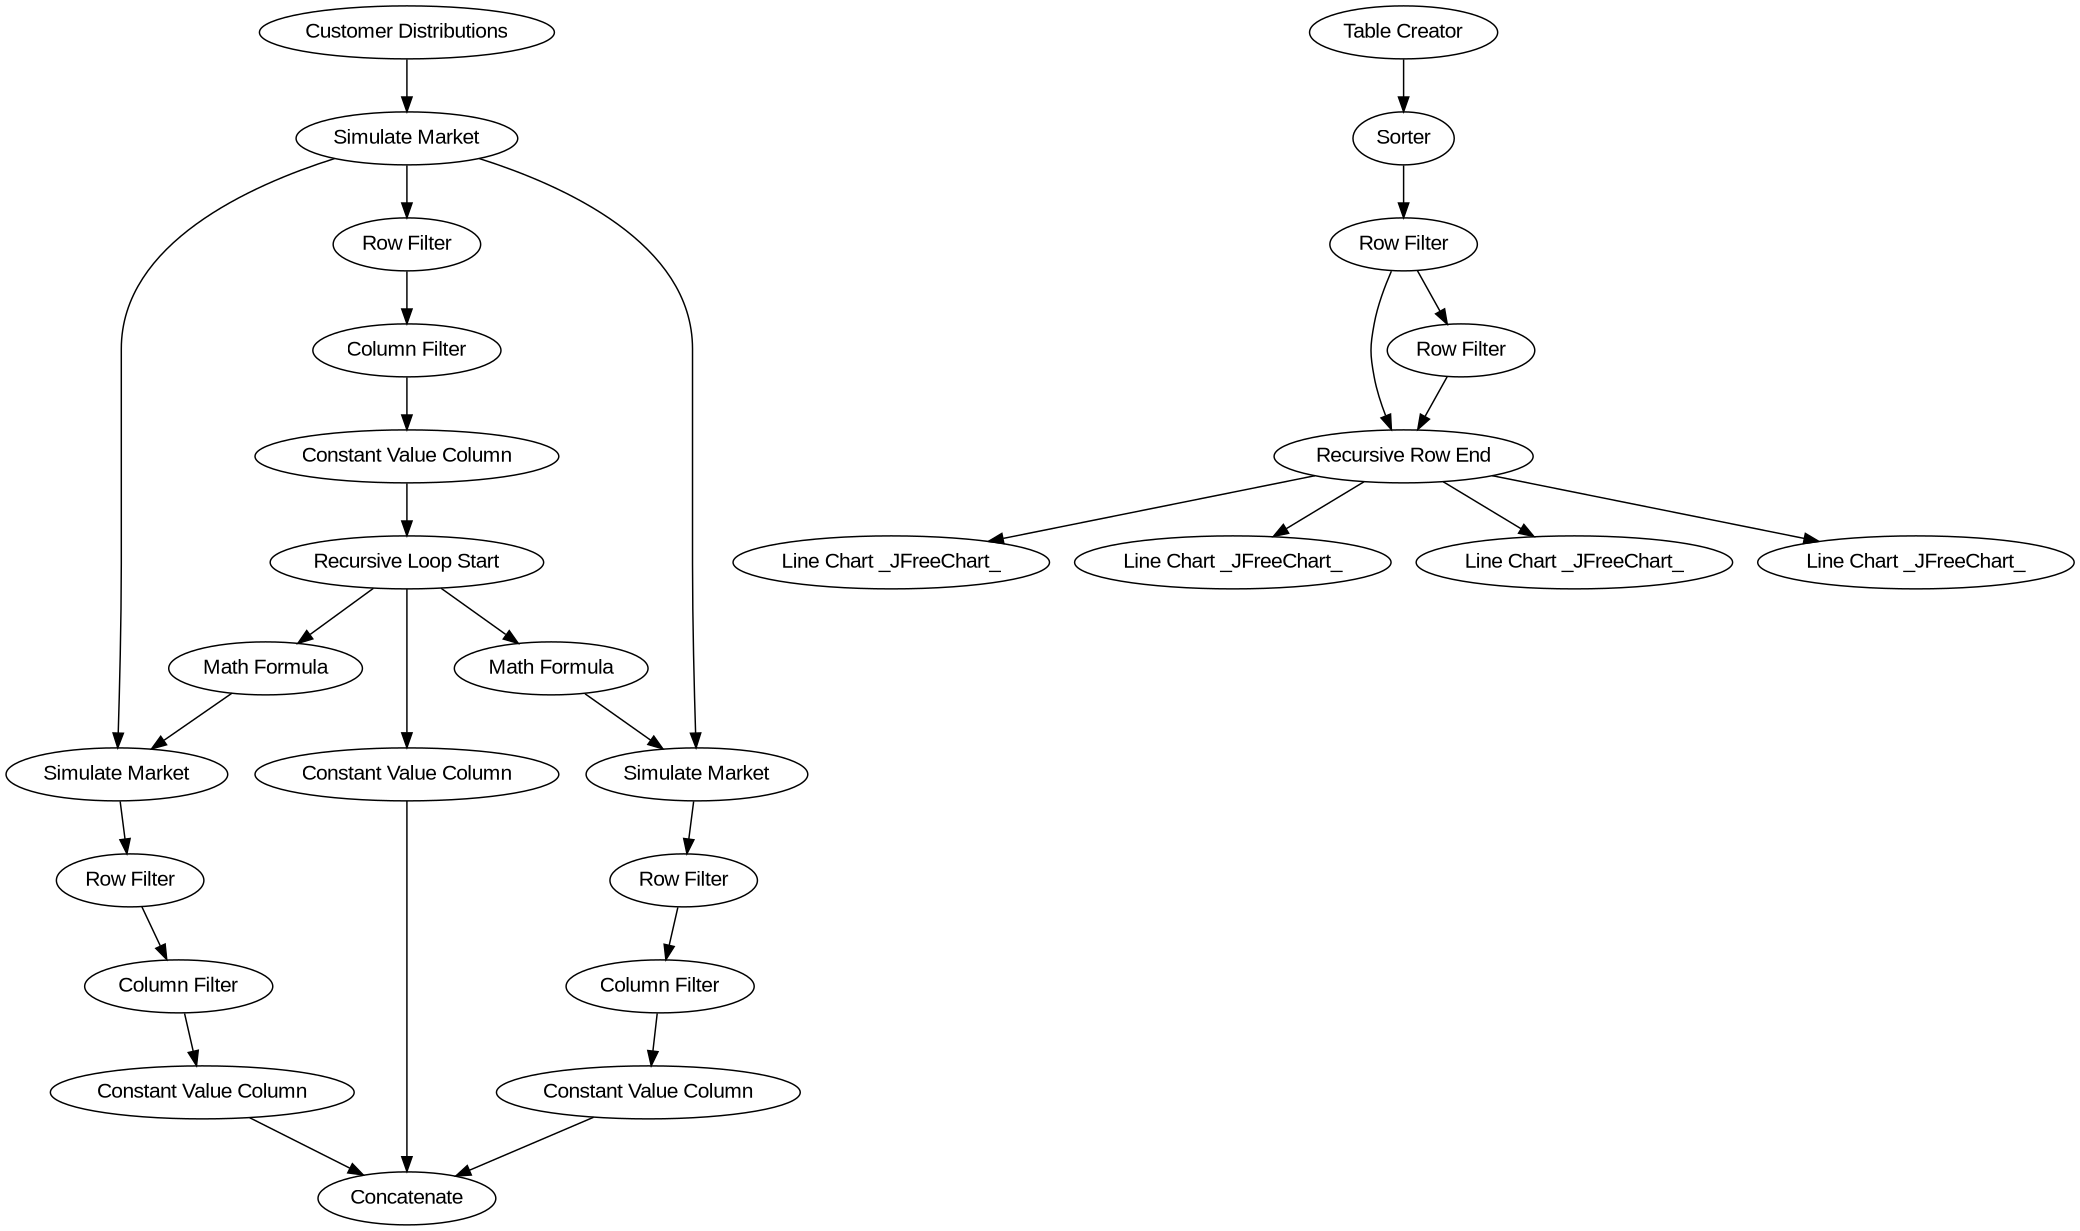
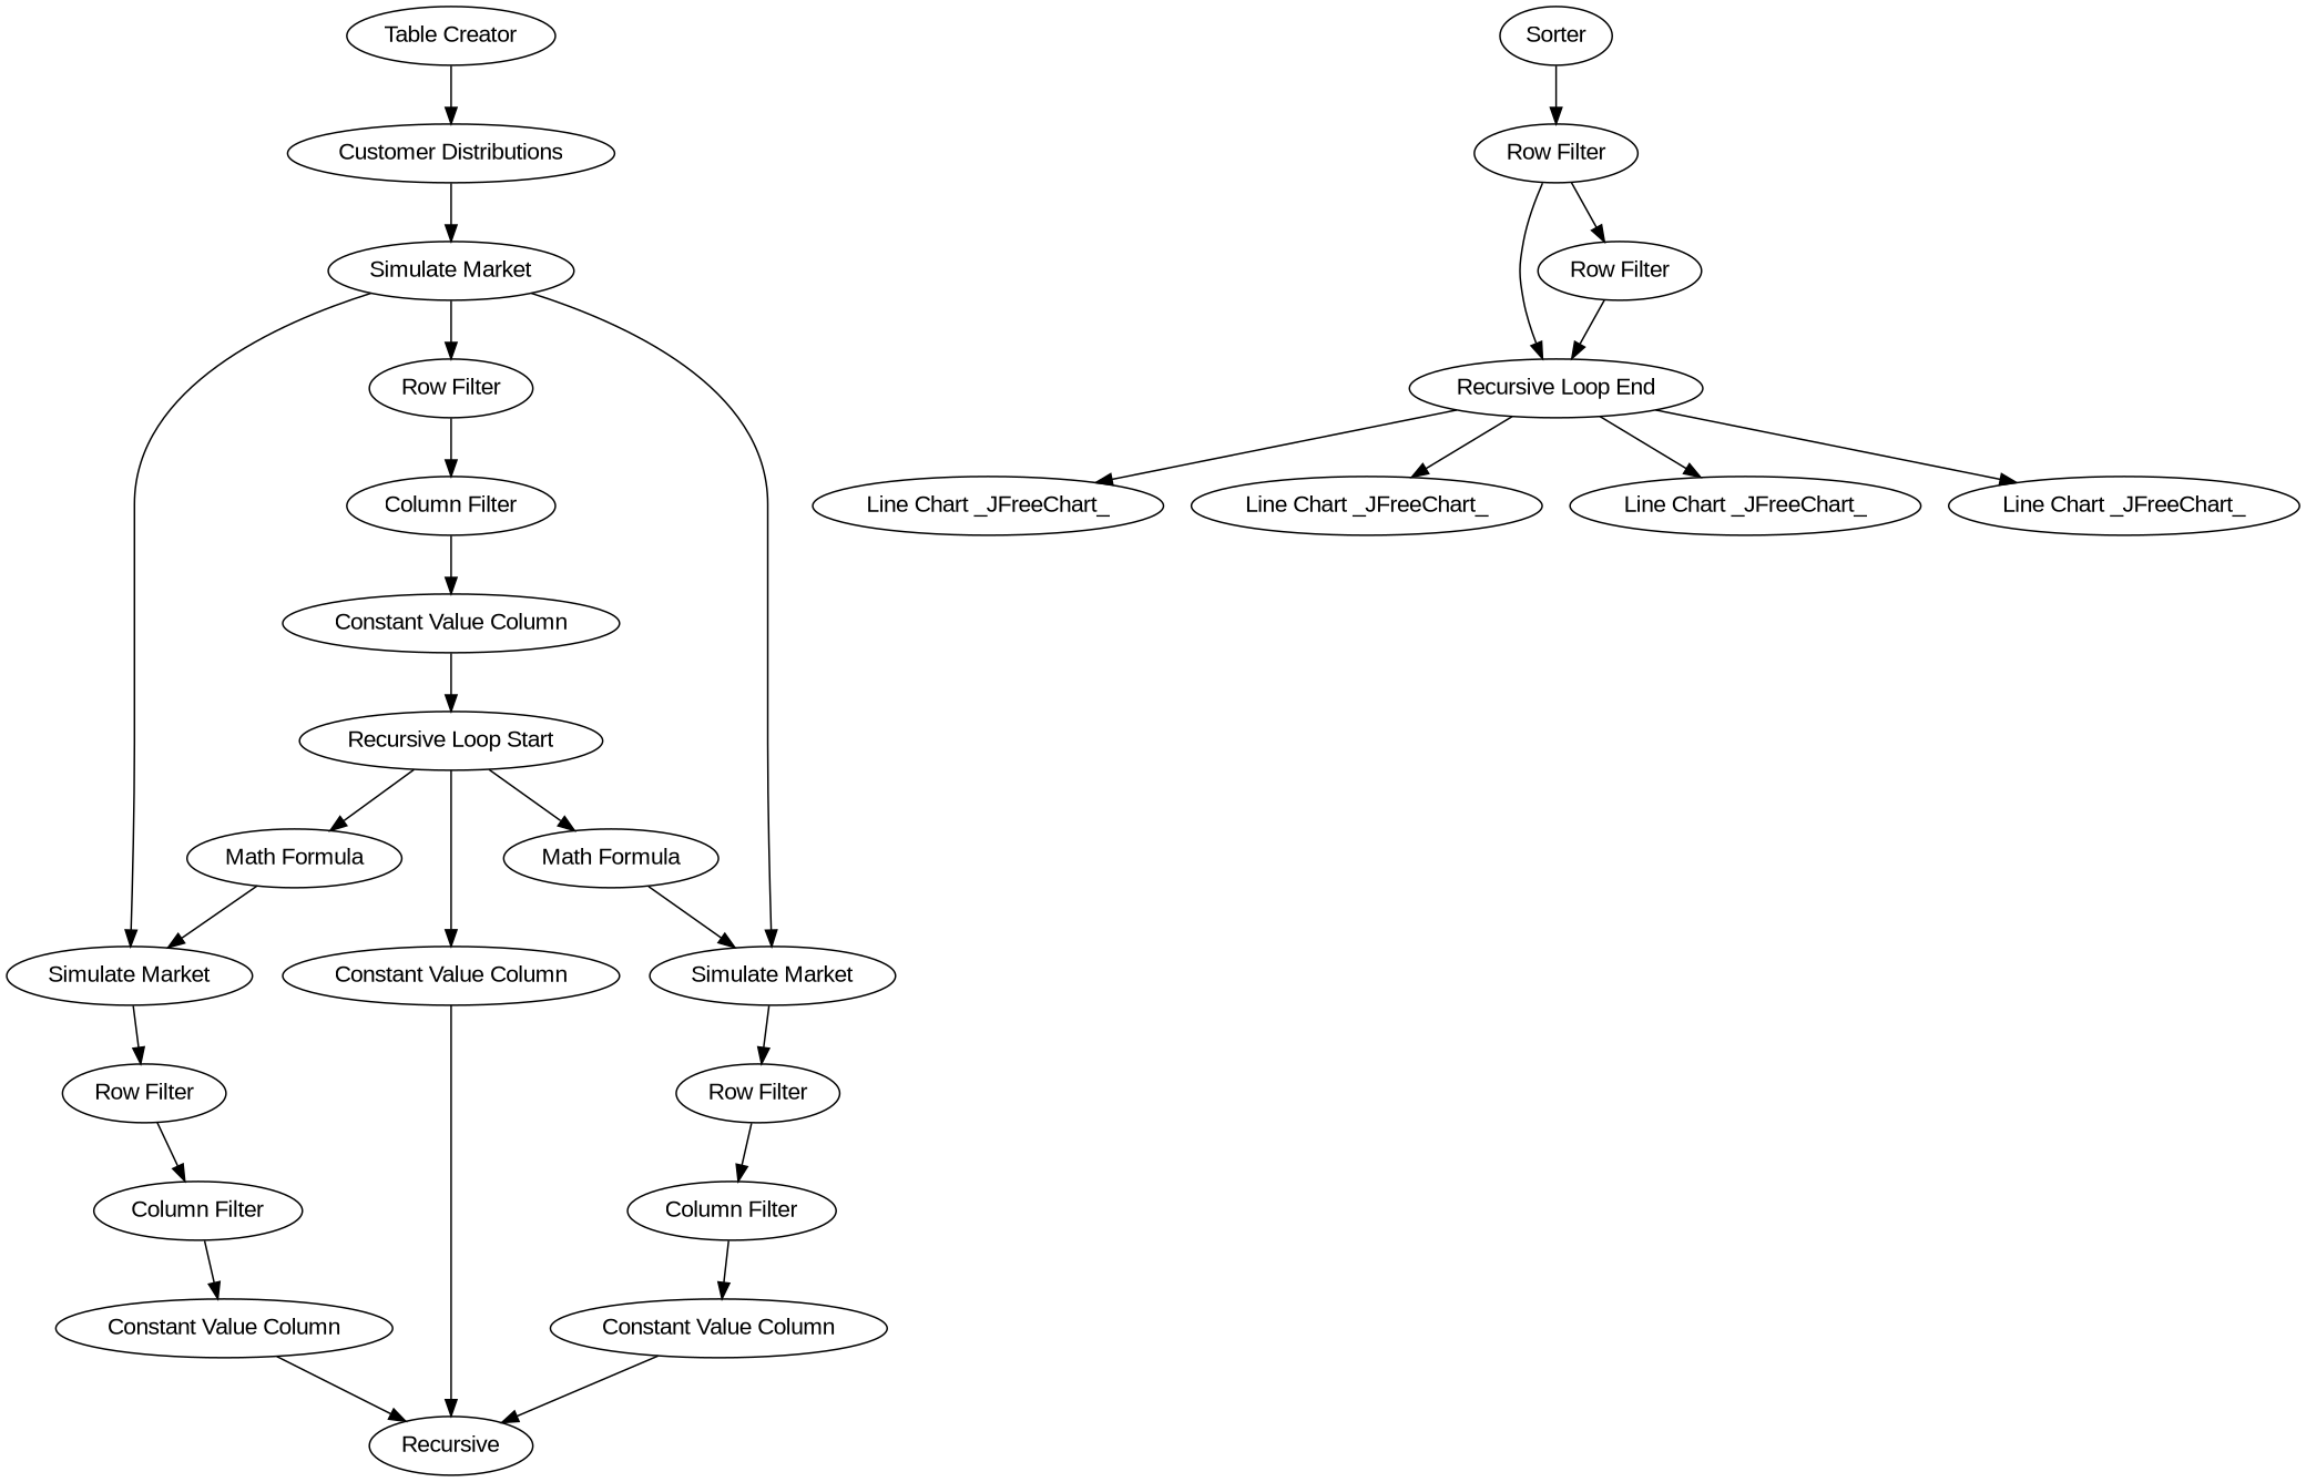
  digraph {
    fontname="Liberation Sans"
    rankdir=TB
    node [fontname="Liberation Sans"]
    edge [fontname="Liberation Sans"]
    n1 [label="Column Filter"]
    n2 [label="Constant Value Column"]
-   n3 [label=Concatenate]
+   n3 [label=Recursive]
    n4 [label=Sorter]
    n5 [label="Row Filter"]
    n6 [label="Constant Value Column"]
    n7 [label="Recursive Loop Start"]
    n8 [label="Math Formula"]
    n9 [label="Math Formula"]
    n10 [label="Constant Value Column"]
    n11 [label="Simulate Market"]
    n12 [label="Simulate Market"]
-   n13 [label="Recursive Row End"]
+   n13 [label="Recursive Loop End"]
    n14 [label="Row Filter"]
    n15 [label="Line Chart _JFreeChart_"]
    n16 [label="Line Chart _JFreeChart_"]
    n17 [label="Line Chart _JFreeChart_"]
    n18 [label="Line Chart _JFreeChart_"]
    n19 [label="Row Filter"]
    n20 [label="Simulate Market"]
    n21 [label="Row Filter"]
    n22 [label="Column Filter"]
    n23 [label="Row Filter"]
    n24 [label="Column Filter"]
    n25 [label="Constant Value Column"]
    n26 [label="Table Creator"]
    n27 [label="Customer Distributions"]
    n1 -> n2
    n2 -> n3
    n4 -> n5
    n5 -> n13
    n5 -> n14
    n6 -> n7
    n7 -> n8
    n7 -> n9
    n7 -> n10
    n8 -> n11
    n9 -> n12
    n10 -> n3
    n11 -> n19
    n12 -> n23
    n13 -> n15
    n13 -> n16
    n13 -> n17
    n13 -> n18
    n14 -> n13
    n19 -> n1
    n20 -> n11
    n20 -> n12
    n20 -> n21
    n21 -> n22
    n22 -> n6
    n23 -> n24
    n24 -> n25
    n25 -> n3
-   n26 -> n4
+   n26 -> n27
    n27 -> n20
  }
